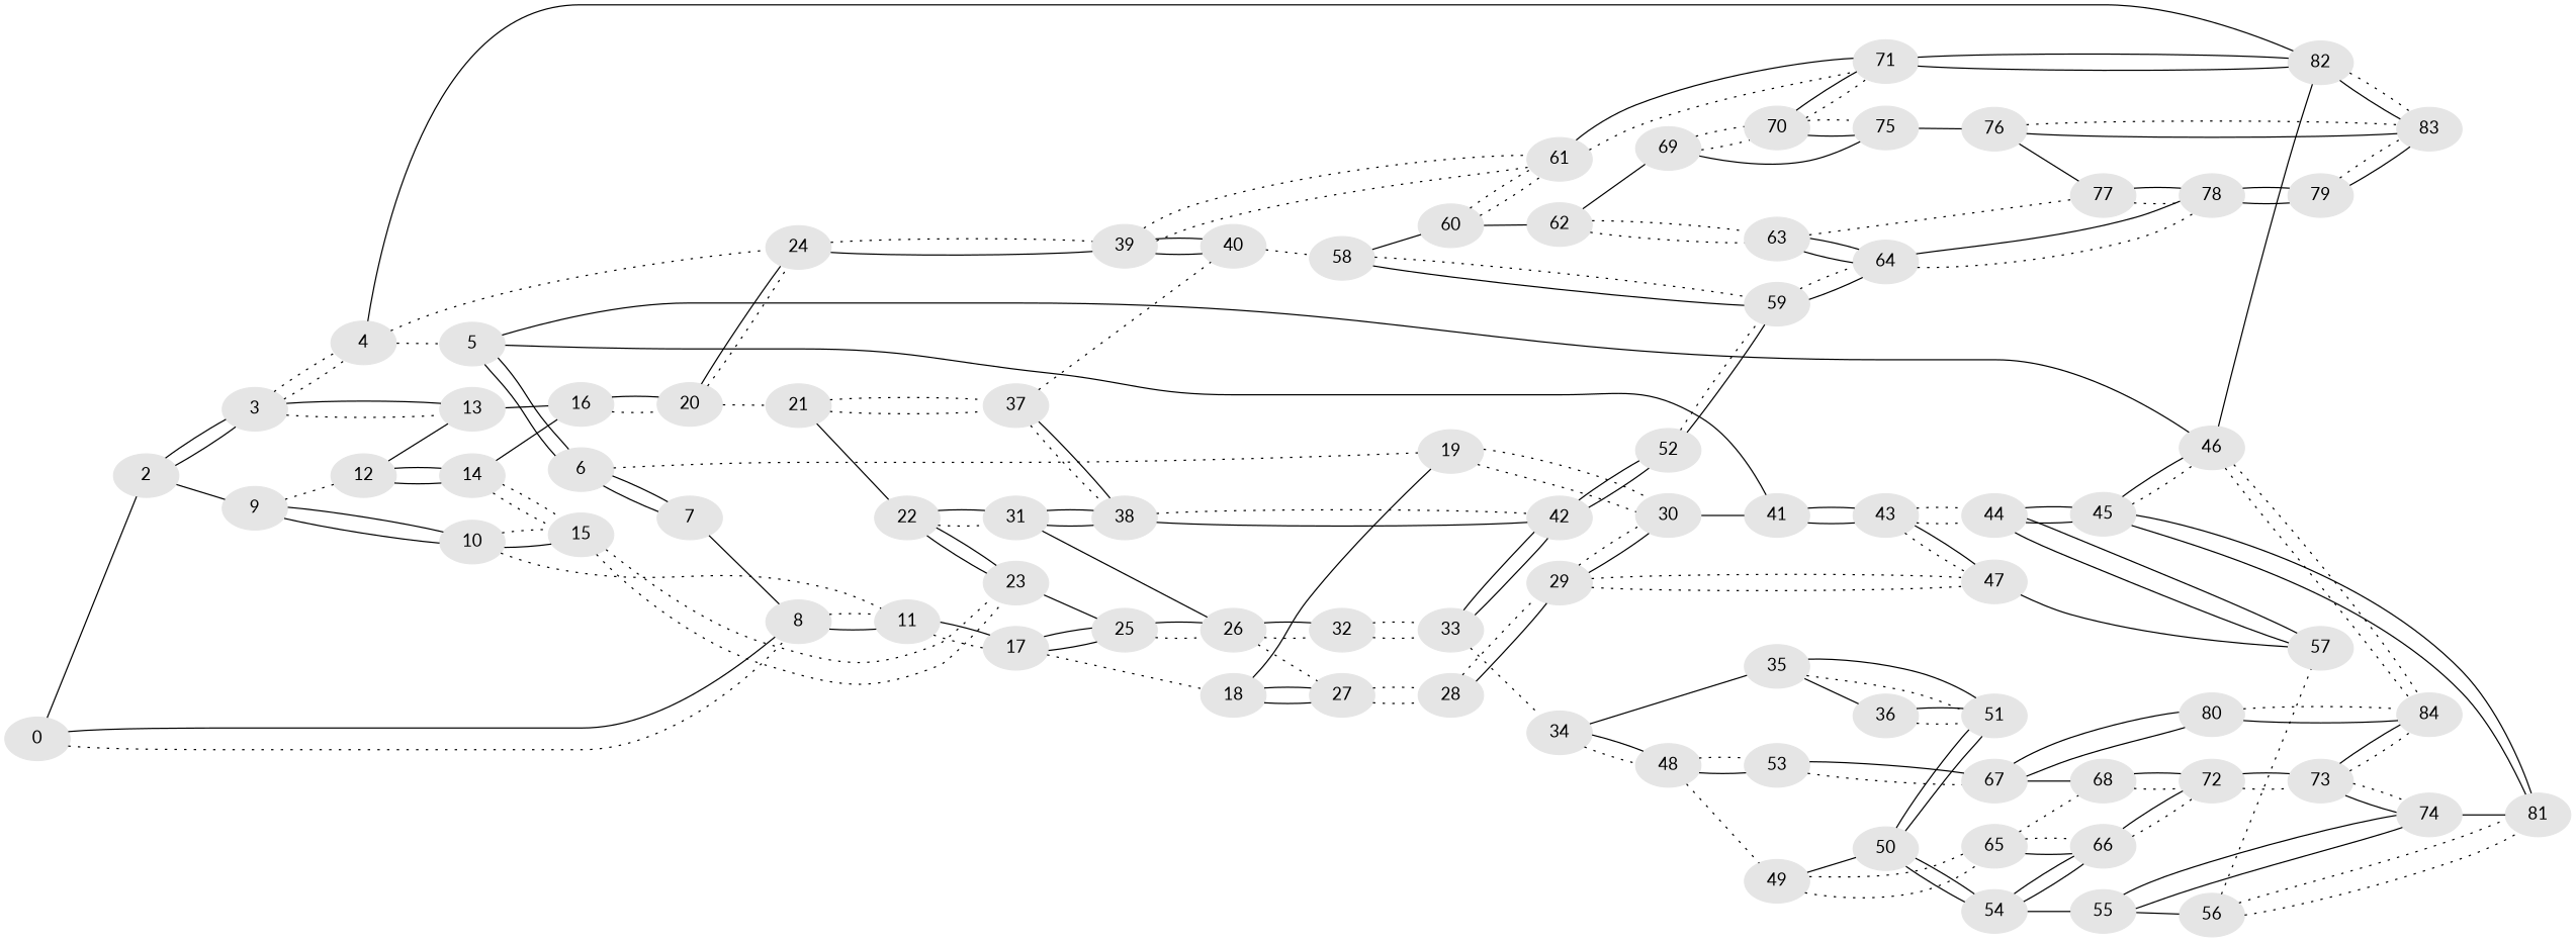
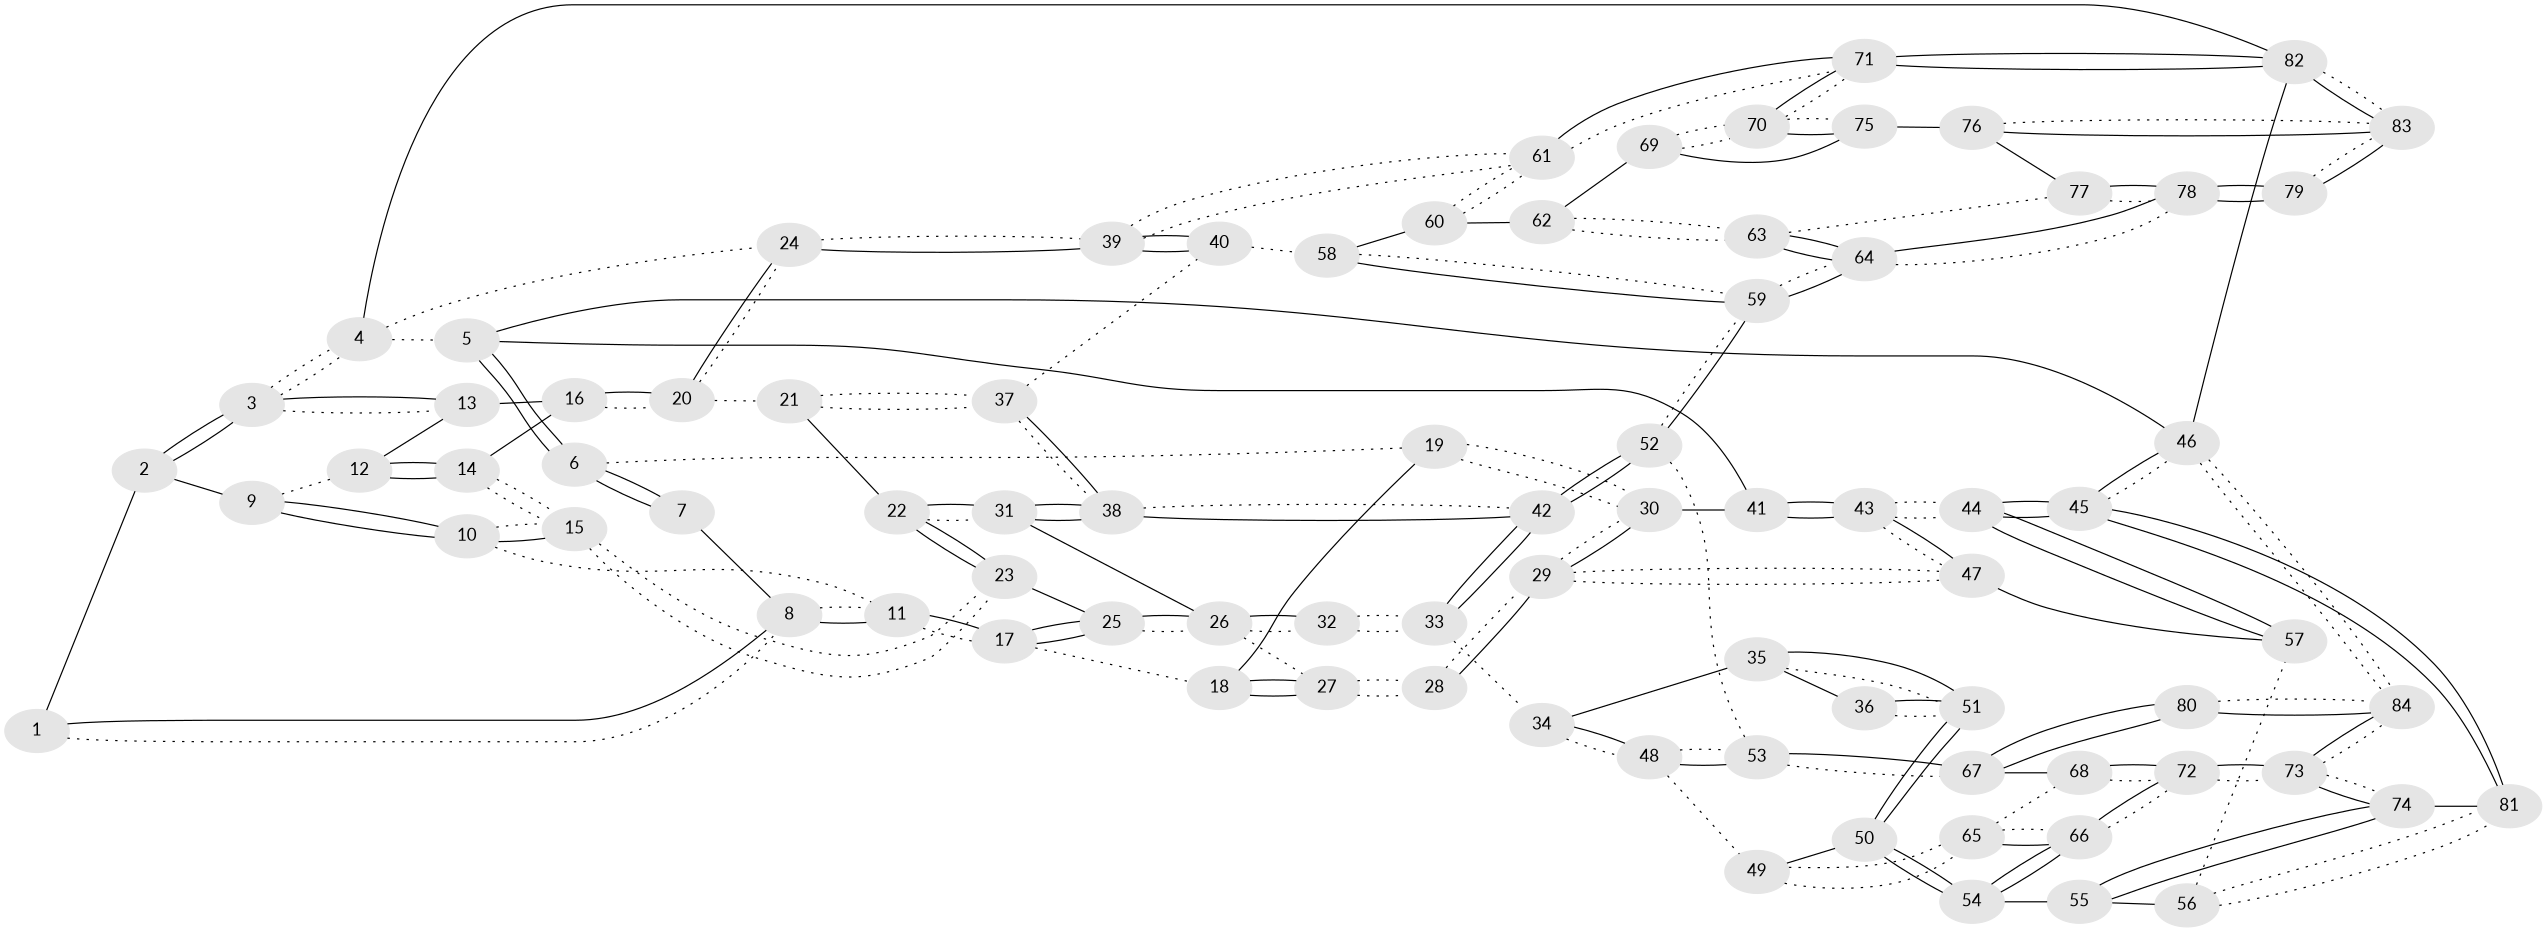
  graph {
    fontname=Lato
    rankdir=LR
    node [color=gray90 fontname=Lato style=filled]
    edge [fontname=Lato style=solid]
-   1 [label=0]
+   1
    2
    8
    3
    9
    11
    4
    13
    10
    12
    5
    24
    82
    16
    6
    41
    46
    39
    83
    7
    19
    43
    84
    30
    17
    15
    14
    23
    18
    25
    20
    21
    27
    26
    28
    22
    37
    31
    38
    40
    61
    32
    33
    29
    47
    36
    51
    57
    42
    34
    35
    48
    52
    49
    53
    58
    71
    59
    60
    44
    45
    81
    50
    65
    67
    54
    66
    68
    55
    64
    80
    56
    74
    72
    62
    78
    63
    69
    77
    70
    75
    79
    73
    76
    1 -- 2
    1 -- 8 [style=dotted]
    1 -- 8
    2 -- 3
    2 -- 3
    2 -- 9
    8 -- 11
    8 -- 11 [style=dotted]
    3 -- 4 [style=dotted]
    3 -- 4 [style=dotted]
    3 -- 13 [style=dotted]
    3 -- 13
    9 -- 10
    9 -- 10
    9 -- 12 [style=dotted]
    11 -- 17 [style=dotted]
    11 -- 17
    4 -- 5 [style=dotted]
    4 -- 24 [style=dotted]
    4 -- 82
    13 -- 16
    10 -- 11 [style=dotted]
    10 -- 15
    10 -- 15 [style=dotted]
    12 -- 13
    12 -- 14
    12 -- 14
    5 -- 6
    5 -- 6
    5 -- 41
    5 -- 46
    24 -- 39
    24 -- 39 [style=dotted]
    82 -- 83
    82 -- 83 [style=dotted]
    16 -- 20 [style=dotted]
    16 -- 20
    6 -- 7
    6 -- 7
    6 -- 19 [style=dotted]
    41 -- 43
    41 -- 43
    46 -- 82
    46 -- 84 [style=dotted]
    46 -- 84 [style=dotted]
    39 -- 40
    39 -- 40
    39 -- 61 [style=dotted]
    39 -- 61 [style=dotted]
    7 -- 8
    19 -- 30 [style=dotted]
    19 -- 30 [style=dotted]
    43 -- 47 [style=dotted]
    43 -- 47
    43 -- 44 [style=dotted]
    43 -- 44 [style=dotted]
    30 -- 41
    17 -- 18 [style=dotted]
    17 -- 25
    17 -- 25
    15 -- 23 [style=dotted]
    15 -- 23 [style=dotted]
    14 -- 16
    14 -- 15 [style=dotted]
    14 -- 15 [style=dotted]
    23 -- 25
    18 -- 19
    18 -- 27
    18 -- 27
    25 -- 26 [style=dotted]
    25 -- 26
    20 -- 24 [style=dotted]
    20 -- 24
    20 -- 21 [style=dotted]
    21 -- 22
    21 -- 37 [style=dotted]
    21 -- 37 [style=dotted]
    27 -- 28 [style=dotted]
    27 -- 28 [style=dotted]
    26 -- 27 [style=dotted]
    26 -- 32 [style=dotted]
    26 -- 32
    28 -- 29
    28 -- 29 [style=dotted]
    22 -- 23
    22 -- 23
    22 -- 31 [style=dotted]
    22 -- 31
    37 -- 38 [style=dotted]
    37 -- 38
    37 -- 40 [style=dotted]
    31 -- 26
    31 -- 38
    31 -- 38
    38 -- 42
    38 -- 42 [style=dotted]
    40 -- 58 [style=dotted]
    61 -- 71 [style=dotted]
    61 -- 71
    32 -- 33 [style=dotted]
    32 -- 33 [style=dotted]
    33 -- 42
    33 -- 42
    33 -- 34 [style=dotted]
    29 -- 30
    29 -- 30 [style=dotted]
    29 -- 47 [style=dotted]
    29 -- 47 [style=dotted]
    47 -- 57
    36 -- 51 [style=dotted]
    36 -- 51
    42 -- 52
    42 -- 52
    34 -- 35
    34 -- 48 [style=dotted]
    34 -- 48
    35 -- 36
    35 -- 51 [style=dotted]
    35 -- 51
    48 -- 49 [style=dotted]
    48 -- 53
    48 -- 53 [style=dotted]
+   52 -- 53 [style=dotted]
    52 -- 59
    52 -- 59 [style=dotted]
    49 -- 50
    49 -- 65 [style=dotted]
    49 -- 65 [style=dotted]
    53 -- 67 [style=dotted]
    53 -- 67
    58 -- 59
    58 -- 59 [style=dotted]
    58 -- 60
    71 -- 82
    71 -- 82
    59 -- 64
    59 -- 64 [style=dotted]
    60 -- 61 [style=dotted]
    60 -- 61 [style=dotted]
    60 -- 62
    44 -- 57
    44 -- 57
    44 -- 45
    44 -- 45
    45 -- 46 [style=dotted]
    45 -- 46
    45 -- 81
    45 -- 81
    50 -- 51
    50 -- 51
    50 -- 54
    50 -- 54
    65 -- 66
    65 -- 66 [style=dotted]
    65 -- 68 [style=dotted]
    67 -- 68
    67 -- 80
    67 -- 80
    54 -- 66
    54 -- 66
    54 -- 55
    66 -- 72 [style=dotted]
    66 -- 72
    68 -- 72 [style=dotted]
    68 -- 72
    55 -- 56
    55 -- 74
    55 -- 74
    64 -- 78 [style=dotted]
    64 -- 78
    80 -- 84
    80 -- 84 [style=dotted]
    56 -- 57 [style=dotted]
    56 -- 81 [style=dotted]
    56 -- 81 [style=dotted]
    74 -- 81
    72 -- 73 [style=dotted]
    72 -- 73
    62 -- 63 [style=dotted]
    62 -- 63 [style=dotted]
    62 -- 69
    78 -- 79
    78 -- 79
    63 -- 64
    63 -- 64
    63 -- 77 [style=dotted]
    69 -- 70 [style=dotted]
    69 -- 70 [style=dotted]
    69 -- 75
    77 -- 78 [style=dotted]
    77 -- 78
    70 -- 71 [style=dotted]
    70 -- 71
    70 -- 75
    70 -- 75 [style=dotted]
    75 -- 76
    79 -- 83
    79 -- 83 [style=dotted]
    73 -- 84 [style=dotted]
    73 -- 84
    73 -- 74
    73 -- 74 [style=dotted]
    76 -- 83
    76 -- 83 [style=dotted]
    76 -- 77
  }
